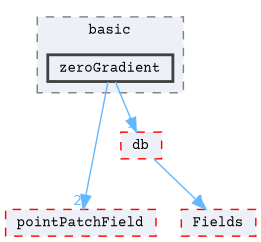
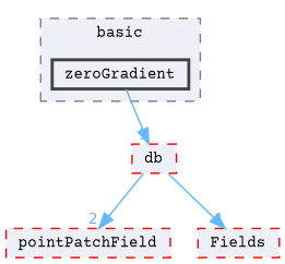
  digraph {
    compound=true
    fontname="Courier Prime"
    node [color=red fillcolor="#edf0f7" fontname="Courier Prime" fontsize=10 shape=box style="filled,dashed"]
    edge [color=steelblue1 fontcolor=steelblue1 fontname="Courier Prime" fontsize=10 headlabel=1 labeldistance=1.5 labelfontname=Helvetica labelfontsize=10]
    n1 [color=grey25 height=0.2 label=zeroGradient style="filled,bold" width=0.4]
    n2 [height=0.2 label=pointPatchField width=0.4]
    n3 [height=0.2 label=db width=0.4]
    n4 [height=0.2 label=Fields width=0.4]
    subgraph cluster_1 {
      bgcolor="#edf0f7"
      fontsize=10
      label=basic
      pencolor=grey50
      style="filled,dashed"
      n1
    }
-   n1 -> n2 [headlabel=2]
+   n3 -> n2 [headlabel=2]
    n1 -> n3
    n3 -> n4
  }
